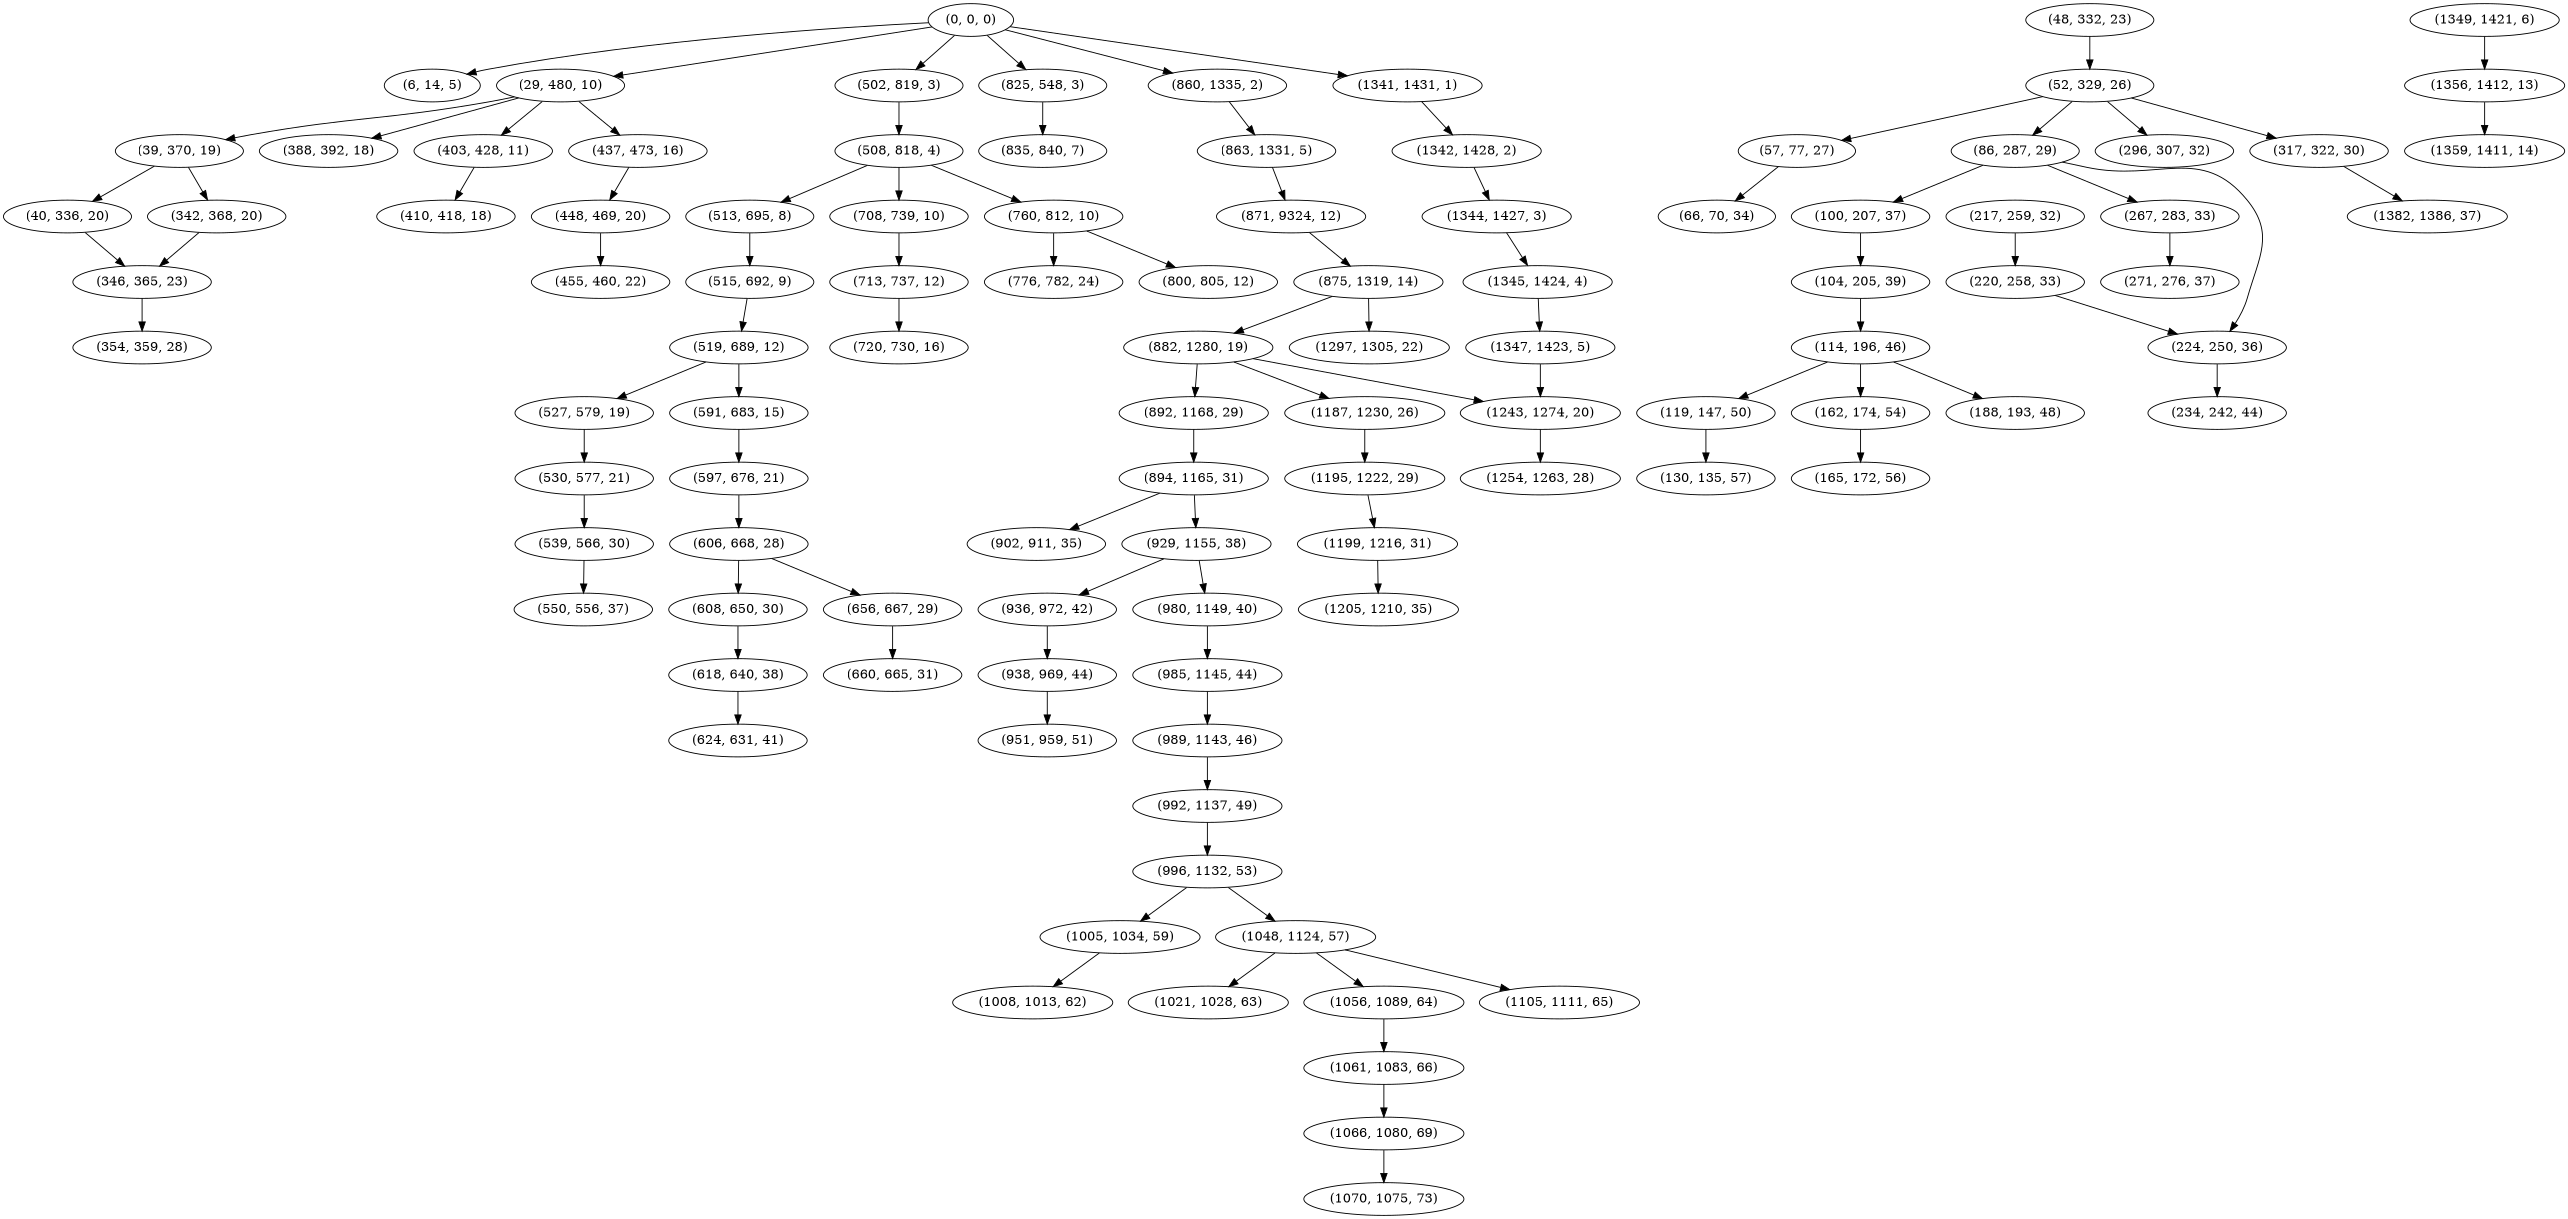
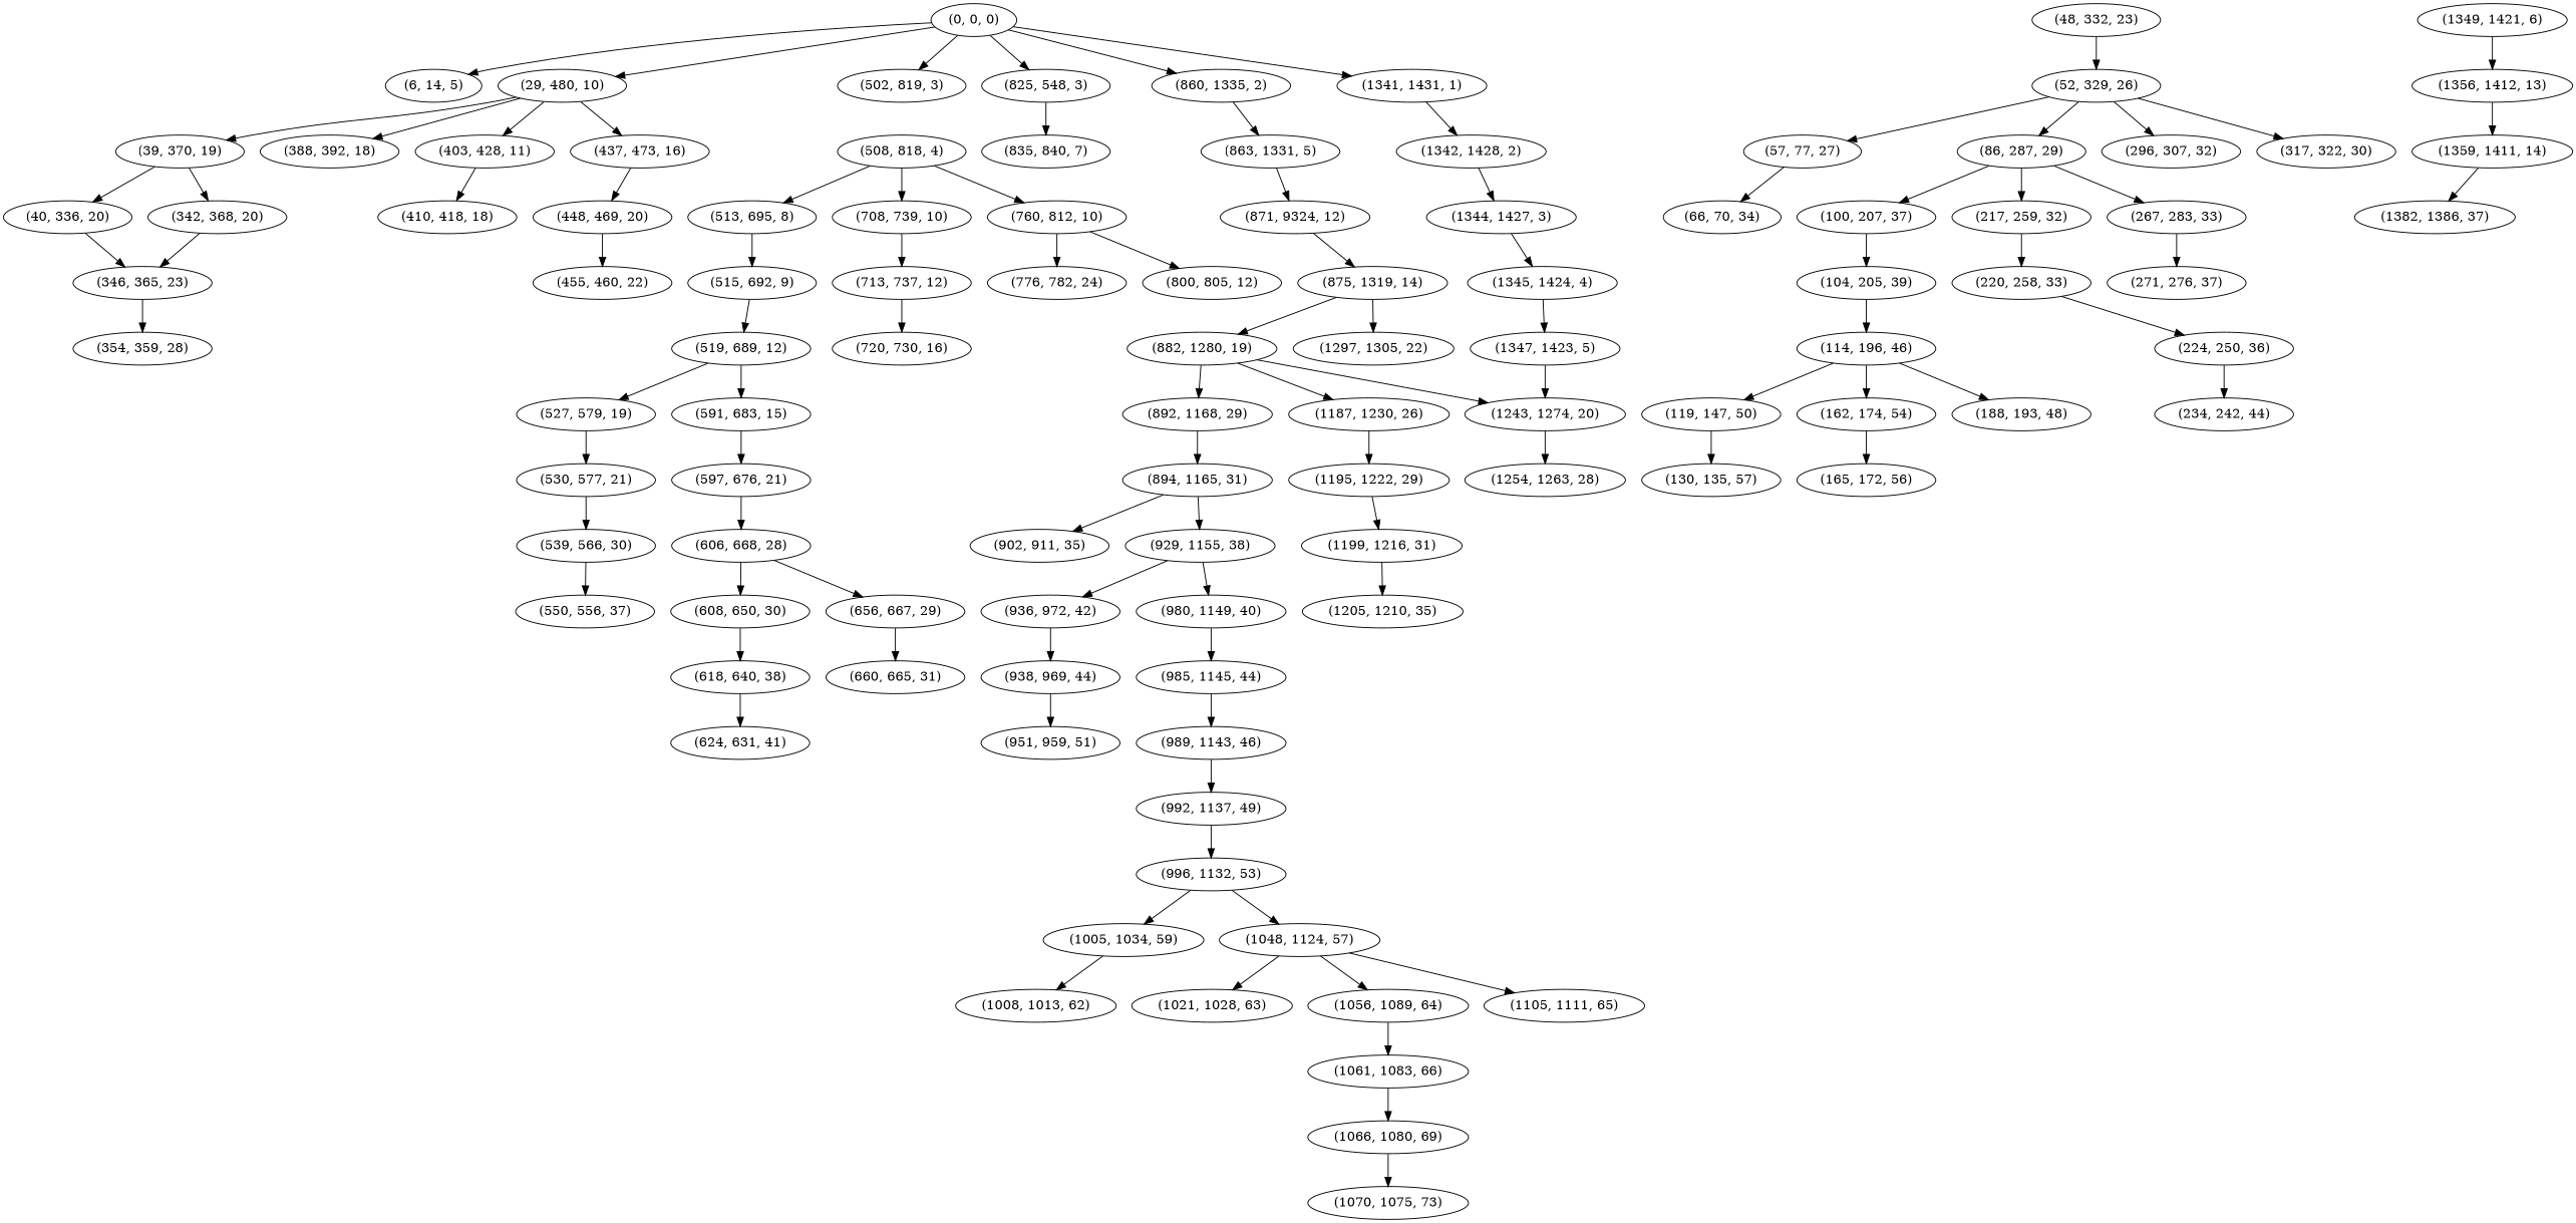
  digraph {
    "(0, 0, 0)"
    "(6, 14, 5)"
    "(29, 480, 10)"
    "(502, 819, 3)"
    n5 [label="(825, 548, 3)"]
    "(860, 1335, 2)"
    "(1341, 1431, 1)"
    "(39, 370, 19)"
    "(388, 392, 18)"
    "(403, 428, 11)"
    "(437, 473, 16)"
    "(508, 818, 4)"
    "(835, 840, 7)"
    "(863, 1331, 5)"
    "(1342, 1428, 2)"
    "(40, 336, 20)"
    "(342, 368, 20)"
    "(410, 418, 18)"
    "(448, 469, 20)"
    "(346, 365, 23)"
    "(48, 332, 23)"
    "(52, 329, 26)"
    "(57, 77, 27)"
    "(86, 287, 29)"
    "(296, 307, 32)"
    "(317, 322, 30)"
    "(66, 70, 34)"
    "(100, 207, 37)"
    "(217, 259, 32)"
    "(267, 283, 33)"
    "(104, 205, 39)"
    "(220, 258, 33)"
    "(271, 276, 37)"
    "(114, 196, 46)"
    "(119, 147, 50)"
    "(162, 174, 54)"
    "(188, 193, 48)"
    "(130, 135, 57)"
    "(165, 172, 56)"
    "(224, 250, 36)"
    "(234, 242, 44)"
    "(354, 359, 28)"
    "(455, 460, 22)"
    "(513, 695, 8)"
    "(708, 739, 10)"
    "(760, 812, 10)"
    "(515, 692, 9)"
    "(713, 737, 12)"
    "(776, 782, 24)"
    "(800, 805, 12)"
    "(519, 689, 12)"
    "(527, 579, 19)"
    "(591, 683, 15)"
    "(530, 577, 21)"
    "(597, 676, 21)"
    "(539, 566, 30)"
    "(550, 556, 37)"
    "(606, 668, 28)"
    "(608, 650, 30)"
    "(656, 667, 29)"
    "(618, 640, 38)"
    "(660, 665, 31)"
    "(624, 631, 41)"
    "(720, 730, 16)"
    n65 [label="(871, 9324, 12)"]
    "(875, 1319, 14)"
    "(882, 1280, 19)"
    "(1297, 1305, 22)"
    "(892, 1168, 29)"
    "(1187, 1230, 26)"
    "(1243, 1274, 20)"
    "(894, 1165, 31)"
    "(1195, 1222, 29)"
    "(1254, 1263, 28)"
    "(902, 911, 35)"
    "(929, 1155, 38)"
    "(936, 972, 42)"
    "(980, 1149, 40)"
    "(938, 969, 44)"
    "(985, 1145, 44)"
    "(951, 959, 51)"
    "(989, 1143, 46)"
    "(992, 1137, 49)"
    "(996, 1132, 53)"
    "(1005, 1034, 59)"
    "(1048, 1124, 57)"
    "(1008, 1013, 62)"
    "(1021, 1028, 63)"
    "(1056, 1089, 64)"
    "(1105, 1111, 65)"
    "(1061, 1083, 66)"
    "(1066, 1080, 69)"
    "(1070, 1075, 73)"
    "(1199, 1216, 31)"
    "(1205, 1210, 35)"
    "(1344, 1427, 3)"
    "(1345, 1424, 4)"
    "(1347, 1423, 5)"
    "(1349, 1421, 6)"
    "(1356, 1412, 13)"
    "(1359, 1411, 14)"
    "(1382, 1386, 37)"
    "(0, 0, 0)" -> "(6, 14, 5)"
    "(0, 0, 0)" -> "(29, 480, 10)"
    "(0, 0, 0)" -> "(502, 819, 3)"
    "(0, 0, 0)" -> n5
    "(0, 0, 0)" -> "(860, 1335, 2)"
    "(0, 0, 0)" -> "(1341, 1431, 1)"
    "(29, 480, 10)" -> "(39, 370, 19)"
    "(29, 480, 10)" -> "(388, 392, 18)"
    "(29, 480, 10)" -> "(403, 428, 11)"
    "(29, 480, 10)" -> "(437, 473, 16)"
-   "(502, 819, 3)" -> "(508, 818, 4)"
    n5 -> "(835, 840, 7)"
    "(860, 1335, 2)" -> "(863, 1331, 5)"
    "(1341, 1431, 1)" -> "(1342, 1428, 2)"
    "(39, 370, 19)" -> "(40, 336, 20)"
    "(39, 370, 19)" -> "(342, 368, 20)"
    "(403, 428, 11)" -> "(410, 418, 18)"
    "(437, 473, 16)" -> "(448, 469, 20)"
    "(508, 818, 4)" -> "(513, 695, 8)"
    "(508, 818, 4)" -> "(708, 739, 10)"
    "(508, 818, 4)" -> "(760, 812, 10)"
    "(863, 1331, 5)" -> n65
    "(1342, 1428, 2)" -> "(1344, 1427, 3)"
    "(40, 336, 20)" -> "(346, 365, 23)"
    "(342, 368, 20)" -> "(346, 365, 23)"
    "(448, 469, 20)" -> "(455, 460, 22)"
    "(346, 365, 23)" -> "(354, 359, 28)"
    "(48, 332, 23)" -> "(52, 329, 26)"
    "(52, 329, 26)" -> "(57, 77, 27)"
    "(52, 329, 26)" -> "(86, 287, 29)"
    "(52, 329, 26)" -> "(296, 307, 32)"
    "(52, 329, 26)" -> "(317, 322, 30)"
    "(57, 77, 27)" -> "(66, 70, 34)"
    "(86, 287, 29)" -> "(100, 207, 37)"
-   "(86, 287, 29)" -> "(224, 250, 36)"
+   "(86, 287, 29)" -> "(217, 259, 32)"
    "(86, 287, 29)" -> "(267, 283, 33)"
    "(100, 207, 37)" -> "(104, 205, 39)"
    "(217, 259, 32)" -> "(220, 258, 33)"
    "(267, 283, 33)" -> "(271, 276, 37)"
    "(104, 205, 39)" -> "(114, 196, 46)"
    "(220, 258, 33)" -> "(224, 250, 36)"
    "(114, 196, 46)" -> "(119, 147, 50)"
    "(114, 196, 46)" -> "(162, 174, 54)"
    "(114, 196, 46)" -> "(188, 193, 48)"
    "(119, 147, 50)" -> "(130, 135, 57)"
    "(162, 174, 54)" -> "(165, 172, 56)"
    "(224, 250, 36)" -> "(234, 242, 44)"
    "(513, 695, 8)" -> "(515, 692, 9)"
    "(708, 739, 10)" -> "(713, 737, 12)"
    "(760, 812, 10)" -> "(776, 782, 24)"
    "(760, 812, 10)" -> "(800, 805, 12)"
    "(515, 692, 9)" -> "(519, 689, 12)"
    "(713, 737, 12)" -> "(720, 730, 16)"
    "(519, 689, 12)" -> "(527, 579, 19)"
    "(519, 689, 12)" -> "(591, 683, 15)"
    "(527, 579, 19)" -> "(530, 577, 21)"
    "(591, 683, 15)" -> "(597, 676, 21)"
    "(530, 577, 21)" -> "(539, 566, 30)"
    "(597, 676, 21)" -> "(606, 668, 28)"
    "(539, 566, 30)" -> "(550, 556, 37)"
    "(606, 668, 28)" -> "(608, 650, 30)"
    "(606, 668, 28)" -> "(656, 667, 29)"
    "(608, 650, 30)" -> "(618, 640, 38)"
    "(656, 667, 29)" -> "(660, 665, 31)"
    "(618, 640, 38)" -> "(624, 631, 41)"
    n65 -> "(875, 1319, 14)"
    "(875, 1319, 14)" -> "(882, 1280, 19)"
    "(875, 1319, 14)" -> "(1297, 1305, 22)"
    "(882, 1280, 19)" -> "(892, 1168, 29)"
    "(882, 1280, 19)" -> "(1187, 1230, 26)"
    "(882, 1280, 19)" -> "(1243, 1274, 20)"
    "(892, 1168, 29)" -> "(894, 1165, 31)"
    "(1187, 1230, 26)" -> "(1195, 1222, 29)"
    "(1243, 1274, 20)" -> "(1254, 1263, 28)"
    "(894, 1165, 31)" -> "(902, 911, 35)"
    "(894, 1165, 31)" -> "(929, 1155, 38)"
    "(1195, 1222, 29)" -> "(1199, 1216, 31)"
    "(929, 1155, 38)" -> "(936, 972, 42)"
    "(929, 1155, 38)" -> "(980, 1149, 40)"
    "(936, 972, 42)" -> "(938, 969, 44)"
    "(980, 1149, 40)" -> "(985, 1145, 44)"
    "(938, 969, 44)" -> "(951, 959, 51)"
    "(985, 1145, 44)" -> "(989, 1143, 46)"
    "(989, 1143, 46)" -> "(992, 1137, 49)"
    "(992, 1137, 49)" -> "(996, 1132, 53)"
    "(996, 1132, 53)" -> "(1005, 1034, 59)"
    "(996, 1132, 53)" -> "(1048, 1124, 57)"
    "(1005, 1034, 59)" -> "(1008, 1013, 62)"
    "(1048, 1124, 57)" -> "(1021, 1028, 63)"
    "(1048, 1124, 57)" -> "(1056, 1089, 64)"
    "(1048, 1124, 57)" -> "(1105, 1111, 65)"
    "(1056, 1089, 64)" -> "(1061, 1083, 66)"
    "(1061, 1083, 66)" -> "(1066, 1080, 69)"
    "(1066, 1080, 69)" -> "(1070, 1075, 73)"
    "(1199, 1216, 31)" -> "(1205, 1210, 35)"
    "(1344, 1427, 3)" -> "(1345, 1424, 4)"
    "(1345, 1424, 4)" -> "(1347, 1423, 5)"
    "(1347, 1423, 5)" -> "(1243, 1274, 20)"
    "(1349, 1421, 6)" -> "(1356, 1412, 13)"
    "(1356, 1412, 13)" -> "(1359, 1411, 14)"
-   "(317, 322, 30)" -> "(1382, 1386, 37)"
+   "(1359, 1411, 14)" -> "(1382, 1386, 37)"
  }
